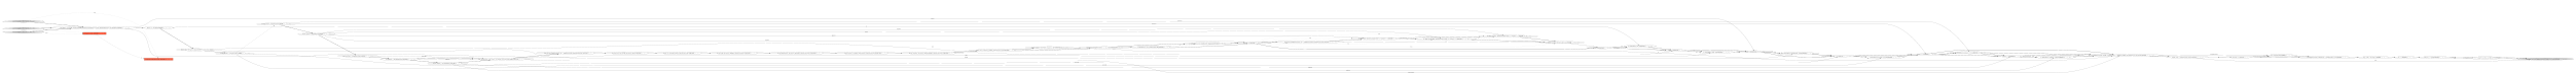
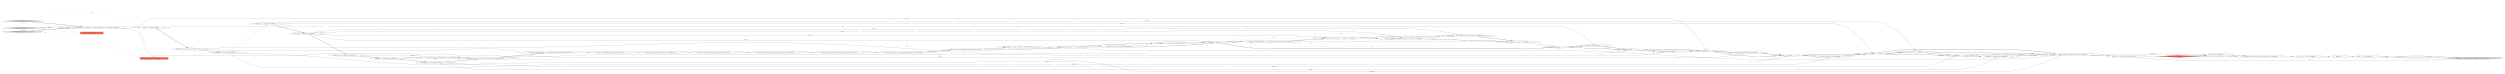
  digraph {
    fontname="Roboto Mono"
    rankdir=LR
    node [fillcolor=white fontname="Roboto Mono" shape=ellipse style=filled]
    edge [fontname="Roboto Mono" style=bold]
    n1 [fillcolor=tomato label="ListImageStoresCmd cmd@@@2@@@['1', '1', '0']" shape=box]
    n2 [fillcolor=tomato label="ListSecondaryStagingStoresCmd cmd@@@2@@@['0', '0', '1']" shape=box]
    n3 [label="sb.and(\"provider\",sb.entity().getProviderName(),SearchCriteria.Op.EQ)@@@18@@@['1', '1', '1']"]
    n4 [label="sb.and(\"role\",sb.entity().getRole(),SearchCriteria.Op.EQ)@@@19@@@['1', '1', '1']"]
    n5 [label="SearchCriteria<ImageStoreJoinVO> sc = sb.create()@@@20@@@['1', '1', '1']"]
    n6 [label="sb.and(\"readonly\",sb.entity().isReadonly(),Op.EQ)@@@21@@@['0', '1', '0']"]
    n7 [label="sb.and(\"name\",sb.entity().getName(),SearchCriteria.Op.EQ)@@@15@@@['1', '1', '1']"]
    n8 [label="sb.and(\"dataCenterId\",sb.entity().getZoneId(),SearchCriteria.Op.EQ)@@@16@@@['1', '1', '1']"]
    n9 [label="sb.and(\"protocol\",sb.entity().getProtocol(),SearchCriteria.Op.EQ)@@@17@@@['1', '1', '1']"]
    n10 [label="int i = 0@@@50@@@['1', '1', '1']"]
    n11 [label="vrIds(i++( = v.getId()@@@52@@@['1', '1', '1']"]
    n12 [label="List<ImageStoreJoinVO> vrs = _imageStoreJoinDao.searchByIds(vrIds)@@@54@@@['1', '1', '1']"]
    n13 [label="readonly != null@@@45@@@['0', '1', '0']" shape=diamond]
    n14 [label="Pair<List<ImageStoreJoinVO>,Integer> uniqueStorePair = _imageStoreJoinDao.searchAndCount(sc,searchFilter)@@@43@@@['1', '1', '1']"]
    n15 [label="sc.setParameters(\"readonly\",readonly)@@@46@@@['0', '1', '0']"]
    n16 [label="Integer count = uniqueStorePair.second()@@@44@@@['1', '1', '1']"]
    n17 [label="return uniqueStorePair@@@46@@@['1', '1', '1']"]
    n18 [fillcolor=lightgray label="searchForImageStoresInternal['0', '1', '0']" shape=diamond]
    n19 [label="Long zoneId = _accountMgr.checkAccessAndSpecifyAuthority(CallContext.current().getCallingAccount(),cmd.getZoneId())@@@3@@@['1', '1', '1']"]
    n20 [label="zoneId != null@@@34@@@['1', '1', '1']" shape=diamond]
    n21 [label="sc.setParameters(\"dataCenterId\",zoneId)@@@35@@@['1', '1', '1']"]
    n22 [label="Object id = cmd.getId()@@@4@@@['1', '1', '1']"]
    n23 [fillcolor=lightgray label="return new Pair<List<ImageStoreJoinVO>,Integer>(vrs,count)@@@55@@@['1', '1', '1']"]
-   n24 [label="count.intValue() == 0@@@45@@@['1', '1', '1']" shape=diamond]
+   n24 [fillcolor=tomato label="count.intValue() == 0@@@45@@@['1', '1', '1']" shape=diamond]
    n25 [label="List<ImageStoreJoinVO> uniqueStores = uniqueStorePair.first()@@@48@@@['1', '1', '1']"]
    n26 [label="Object name = cmd.getStoreName()@@@5@@@['1', '1', '1']"]
    n27 [label="sc.setParameters(\"name\",name)@@@32@@@['1', '1', '1']"]
    n28 [label="String provider = cmd.getProvider()@@@6@@@['1', '1', '1']"]
    n29 [label="name != null@@@31@@@['1', '1', '1']" shape=diamond]
    n30 [label="provider != null@@@37@@@['1', '1', '1']" shape=diamond]
    n31 [label="String protocol = cmd.getProtocol()@@@7@@@['1', '1', '1']"]
    n32 [label="sc.setParameters(\"provider\",provider)@@@38@@@['1', '1', '1']"]
    n33 [label="Long(( vrIds = new Long((((@@@49@@@['1', '1', '1']"]
    n34 [label="protocol != null@@@40@@@['1', '1', '1']" shape=diamond]
    n35 [label="SearchCriteria<ImageStoreJoinVO> ssc = _imageStoreJoinDao.createSearchCriteria()@@@23@@@['1', '1', '1']"]
    n36 [label="ssc.addOr(\"name\",SearchCriteria.Op.LIKE,\"%\" + keyword + \"%\")@@@24@@@['1', '1', '1']"]
    n37 [label="sc.addAnd(\"name\",SearchCriteria.Op.SC,ssc)@@@26@@@['1', '1', '1']"]
    n38 [label="ssc.addOr(\"provider\",SearchCriteria.Op.LIKE,\"%\" + keyword + \"%\")@@@25@@@['0', '0', '1']"]
    n39 [label="ssc.addOr(\"providerName\",SearchCriteria.Op.LIKE,\"%\" + keyword + \"%\")@@@27@@@['1', '1', '0']"]
    n40 [label="id != null@@@28@@@['1', '1', '1']" shape=diamond]
    n41 [label="SearchBuilder<ImageStoreJoinVO> sb = _imageStoreJoinDao.createSearchBuilder()@@@12@@@['1', '1', '1']"]
    n42 [label="sb.select(null,Func.DISTINCT,sb.entity().getId())@@@13@@@['1', '1', '1']"]
    n43 [label="sb.and(\"id\",sb.entity().getId(),SearchCriteria.Op.EQ)@@@14@@@['1', '1', '1']"]
    n44 [label="sc.setParameters(\"role\",DataStoreRole.ImageCache)@@@21@@@['0', '0', '1']"]
    n45 [label="sc.setParameters(\"role\",DataStoreRole.Image)@@@23@@@['1', '1', '0']"]
    n46 [label="Boolean readonly = cmd.getReadonly()@@@11@@@['0', '1', '0']"]
    n47 [label="Filter searchFilter = new Filter(,\"id\",Boolean.TRUE,startIndex,pageSize)@@@11@@@['1', '1', '1']"]
    n48 [label="keyword != null@@@22@@@['1', '1', '1']" shape=diamond]
    n49 [label="sc.setParameters(\"id\",id)@@@29@@@['1', '1', '1']"]
    n50 [label="Long startIndex = cmd.getStartIndex()@@@9@@@['1', '1', '1']"]
    n51 [label="Long pageSize = cmd.getPageSizeVal()@@@10@@@['1', '1', '1']"]
    n52 [fillcolor=lightgray label="searchForImageStoresInternal['1', '0', '0']" shape=diamond]
    n53 [label="Object keyword = cmd.getKeyword()@@@8@@@['1', '1', '1']"]
    n54 [label="sc.setParameters(\"protocol\",protocol)@@@41@@@['1', '1', '1']"]
    n55 [fillcolor=lightgray label="searchForCacheStoresInternal['0', '0', '1']" shape=diamond]
    n1 -> n2 [label=0 style=dashed]
    n3 -> n4
    n4 -> n5
    n4 -> n6
    n5 -> n14 [label=sc style=solid]
    n5 -> n44
    n5 -> n45
    n6 -> n5
    n7 -> n8
    n8 -> n9
    n9 -> n3
    n10 -> n11
    n11 -> n12 [label=vrIds style=solid]
    n11 -> n12
    n12 -> n23 [label=vrs style=solid]
    n12 -> n23
    n13 -> n14
    n13 -> n15
    n13 -> n15 [label=true style=dotted]
    n14 -> n16
    n14 -> n17 [label=uniqueStorePair style=solid]
    n15 -> n14
    n16 -> n23 [label=count style=solid]
    n16 -> n24
    n17 -> n25
    n18 -> n1 [label=true style=dotted]
    n18 -> n19
    n19 -> n20 [label=zoneId style=solid]
    n19 -> n21 [label=zoneId style=solid]
    n19 -> n22
    n20 -> n21 [label=true style=dotted]
    n20 -> n21
    n20 -> n30
    n21 -> n30
    n22 -> n26
    n22 -> n49 [label=id style=solid]
    n24 -> n17 [label=true style=dotted]
    n24 -> n17
    n24 -> n25
    n25 -> n33
    n26 -> n27 [label=name style=solid]
    n26 -> n28
    n26 -> n29 [label=name style=solid]
    n27 -> n20
    n28 -> n30 [label=provider style=solid]
    n28 -> n31 [style=dashed]
    n28 -> n32 [label=provider style=solid]
    n29 -> n20
    n29 -> n27 [label=true style=dotted]
    n29 -> n27
    n30 -> n32
    n30 -> n32 [label=true style=dotted]
    n30 -> n34
    n31 -> n34 [label=protocol style=solid]
    n31 -> n53
    n31 -> n54 [label=protocol style=solid]
    n32 -> n34
    n33 -> n10
    n34 -> n13
    n34 -> n14
    n34 -> n54
    n34 -> n54 [label=true style=dotted]
    n35 -> n36
    n35 -> n37 [label=ssc style=solid]
    n36 -> n38
    n36 -> n39
    n37 -> n40
    n38 -> n37
    n39 -> n37
    n39 -> n38 [label=0 style=dashed]
    n40 -> n29
    n40 -> n49
    n40 -> n49 [label=true style=dotted]
    n41 -> n42
    n42 -> n43
    n43 -> n7
    n44 -> n48
    n45 -> n44 [label=0 style=dashed]
    n45 -> n48
    n46 -> n13 [label=readonly style=solid]
    n46 -> n15 [label=readonly style=solid]
    n46 -> n47
    n47 -> n14 [label=searchFilter style=solid]
    n47 -> n41
    n48 -> n35
    n48 -> n35 [label=true style=dotted]
    n48 -> n36 [label=true style=dotted]
    n48 -> n37 [label=true style=dotted]
    n48 -> n38 [label=true style=dotted]
    n48 -> n39 [label=true style=dotted]
    n48 -> n40
    n49 -> n29
    n50 -> n47 [label=startIndex style=solid]
    n50 -> n51
    n51 -> n46
    n51 -> n47 [label=pageSize style=solid]
    n51 -> n47
    n52 -> n1 [label=true style=dotted]
    n52 -> n19
    n53 -> n36 [label=keyword style=solid]
    n53 -> n38 [label=keyword style=solid]
    n53 -> n39 [label=keyword style=solid]
    n53 -> n48 [label=keyword style=solid]
    n53 -> n50
    n54 -> n13
    n54 -> n14
    n55 -> n2 [label=true style=dotted]
    n55 -> n19
  }
